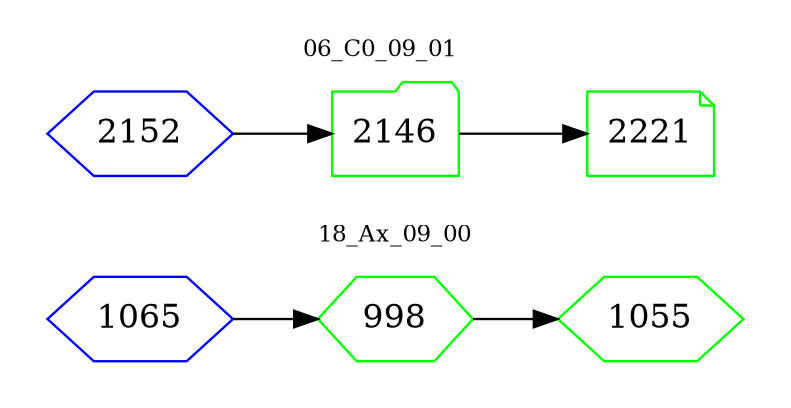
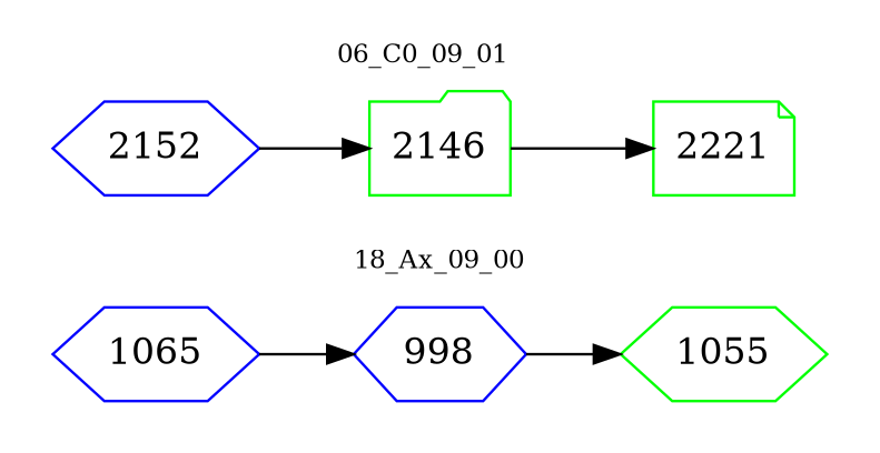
  digraph {
    rankdir=LR
    node [color=green shape=hexagon]
    edge [color=black]
    n1 [color=blue label=1065]
-   n2 [label=998]
+   n2 [color=blue label=998]
    n3 [label=1055]
    n4 [color=blue label=2152]
    n5 [label=2146 shape=folder]
    n6 [label=2221 shape=note]
    subgraph cluster_1 {
      color=white
      fontsize=10
      label="18_Ax_09_00"
      n1
      n2
      n3
    }
    subgraph cluster_2 {
      color=white
      fontsize=10
      label="06_C0_09_01"
      n4
      n5
      n6
    }
    n1 -> n2
    n2 -> n3
    n4 -> n5
    n5 -> n6
  }
